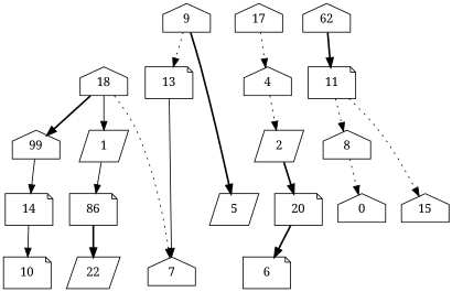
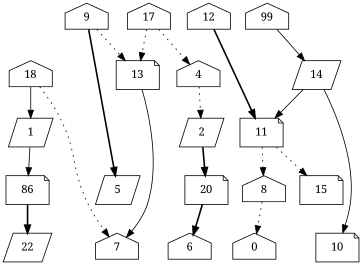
  digraph {
    fontname="Noto Serif"
    node [fontname="Noto Serif" shape=house]
    edge [fontname="Noto Serif" style=dotted weight=0]
    1 [shape=parallelogram]
    n2 [label=86 shape=note]
    22 [shape=parallelogram]
    2 [shape=parallelogram]
    20 [shape=note]
-   6 [shape=note]
+   6
    11 [shape=note]
-   12 [label=62]
+   12
    8
-   15
+   15 [shape=note]
    0
    4
    5 [shape=parallelogram]
    9
    13 [shape=note]
    7
    18
    n18 [label=99]
-   14 [shape=note]
+   14 [shape=parallelogram]
    10 [shape=note]
    17
    1 -> n2 [style=solid]
    n2 -> 22 [style=bold weight=1]
    2 -> 20 [style=bold]
    20 -> 6 [style=bold]
    11 -> 8
    11 -> 15
    12 -> 11 [style=bold]
    8 -> 0
    4 -> 2
    9 -> 5 [style=bold]
    9 -> 13
    13 -> 7 [style=solid]
    18 -> 1 [style=solid weight=1]
    18 -> 7
-   18 -> n18 [style=bold]
    n18 -> 14 [style=solid]
+   14 -> 11 [style=solid]
    14 -> 10 [style=solid]
    17 -> 4
+   17 -> 13
  }
